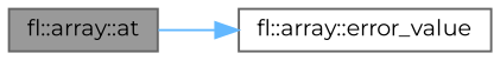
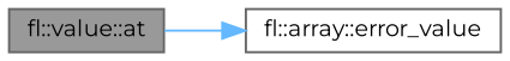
  digraph {
    rankdir=LR
    fontname=Montserrat
    node [fontname=Montserrat fontsize=10 shape=box style=filled]
-   n1 [color=gray40 fillcolor=grey60 fontcolor=black height=0.2 label="fl::array::at" width=0.4]
+   n1 [color=gray40 fillcolor=grey60 fontcolor=black height=0.2 label="fl::value::at" width=0.4]
    n2 [color=grey40 fillcolor=white height=0.2 label="fl::array::error_value" width=0.4]
    n1 -> n2 [color=steelblue1 fontname=Montserrat fontsize=10 labelfontname=Helvetica labelfontsize=10 style=solid]
  }
